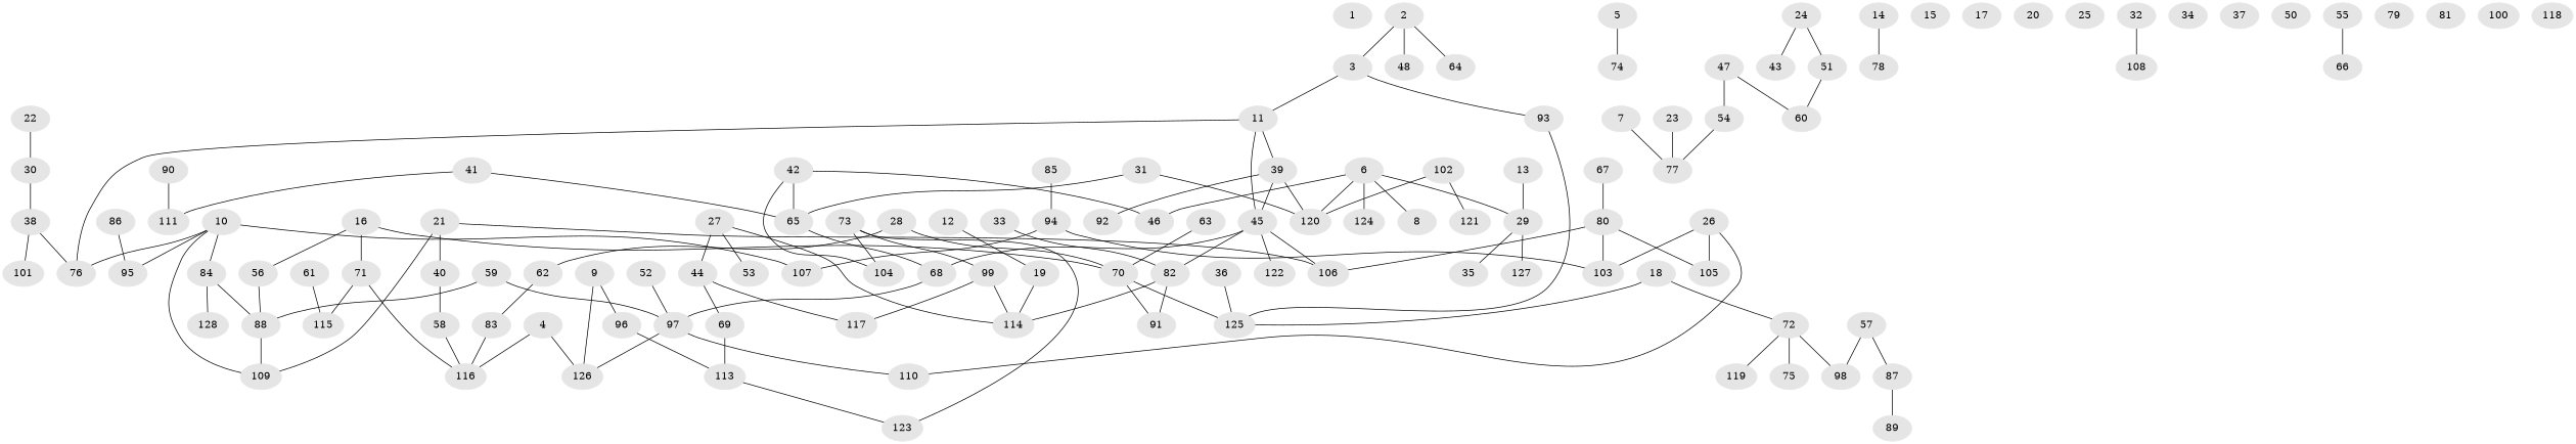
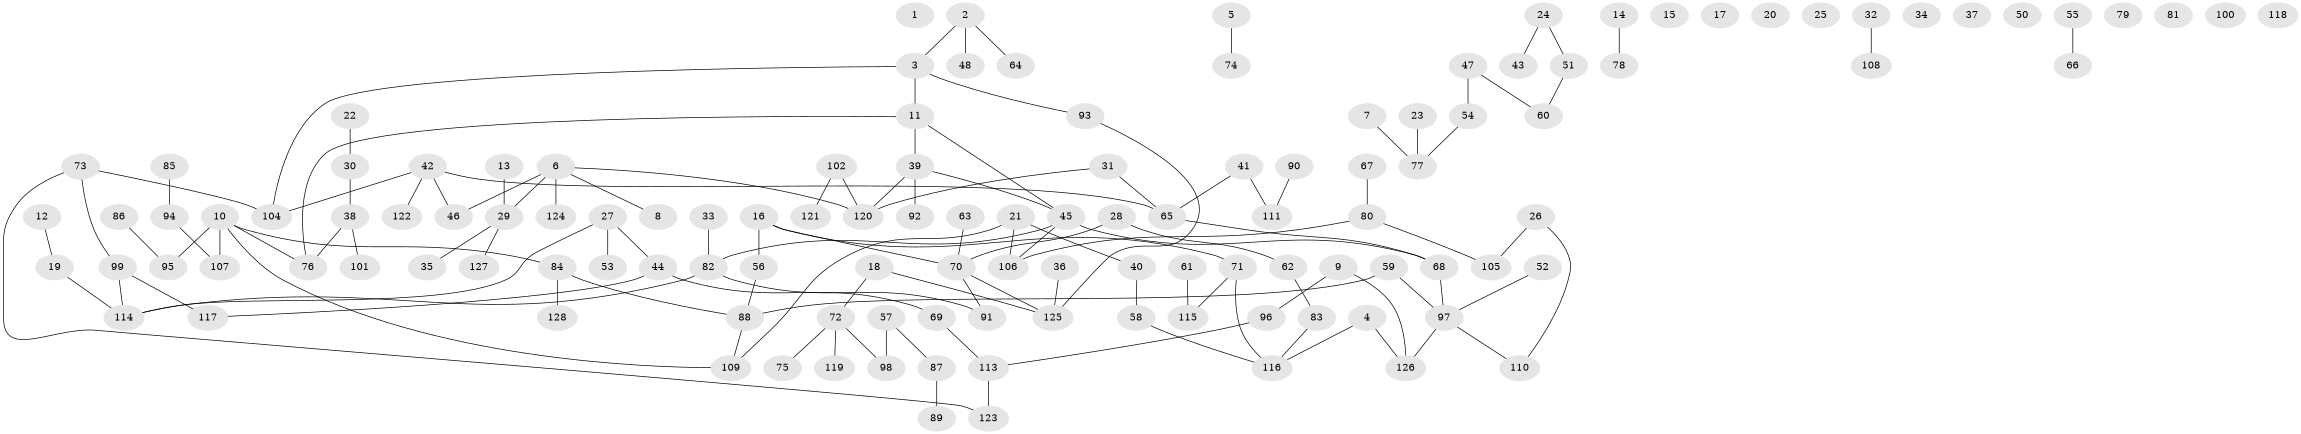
  graph {
    node [color=gray90 style=filled]
    1
    2
    3
    48
    64
    11
    93
    104
    76
    39
    45
    125
    4
    116
    126
    5
    74
    6
    8
    29
    46
    120
    124
    35
    127
    7
    77
    9
    96
    113
    10
    84
    95
    107
    109
    88
    128
    92
    106
    82
    68
    12
    19
    114
    13
    14
    78
    15
    16
    56
    70
    71
    91
    115
    17
    18
    72
    98
    75
    119
    20
    21
    40
    58
    22
    30
    38
    23
    24
    43
    51
    60
    25
    26
-   103
    105
    110
    27
    44
    53
    69
    117
    28
    62
    83
    101
    31
    65
    32
    108
    33
    34
    36
    37
    41
    111
    42
    122
    97
    47
    54
    94
    50
    52
    55
    66
    57
    87
    89
    59
    61
    63
    67
    80
    123
    73
    99
    79
    81
    85
    86
    90
    100
    102
    121
    118
    2 -- 3
    2 -- 48
    2 -- 64
    3 -- 11
    3 -- 93
+   3 -- 104
    11 -- 76
    11 -- 39
    11 -- 45
    93 -- 125
    39 -- 45
    39 -- 120
    39 -- 92
    45 -- 106
    45 -- 82
    45 -- 68
    4 -- 116
    4 -- 126
    5 -- 74
    6 -- 8
    6 -- 29
    6 -- 46
    6 -- 120
    6 -- 124
    29 -- 35
    29 -- 127
    7 -- 77
    9 -- 126
    9 -- 96
    96 -- 113
    113 -- 123
    10 -- 76
    10 -- 84
    10 -- 95
    10 -- 107
    10 -- 109
    84 -- 88
    84 -- 128
    88 -- 109
    82 -- 114
    82 -- 91
    68 -- 97
    12 -- 19
    19 -- 114
    13 -- 29
    14 -- 78
    16 -- 56
    16 -- 70
    16 -- 71
    56 -- 88
    70 -- 125
    70 -- 91
    71 -- 116
    71 -- 115
    18 -- 125
    18 -- 72
    72 -- 98
    72 -- 75
    72 -- 119
    21 -- 109
    21 -- 106
    21 -- 40
    40 -- 58
    58 -- 116
    22 -- 30
    30 -- 38
    38 -- 76
    38 -- 101
    23 -- 77
    24 -- 43
    24 -- 51
    51 -- 60
-   26 -- 103
    26 -- 105
    26 -- 110
    27 -- 114
    27 -- 44
    27 -- 53
    44 -- 69
    44 -- 117
    69 -- 113
    28 -- 70
    28 -- 62
    62 -- 83
    83 -- 116
    31 -- 120
    31 -- 65
    65 -- 68
    32 -- 108
    33 -- 82
    36 -- 125
    41 -- 65
    41 -- 111
    42 -- 104
    42 -- 46
    42 -- 65
-   45 -- 122
+   42 -- 122
    97 -- 126
    97 -- 110
    47 -- 60
    47 -- 54
    54 -- 77
    94 -- 107
-   94 -- 103
    52 -- 97
    55 -- 66
    57 -- 98
    57 -- 87
    87 -- 89
    59 -- 88
    59 -- 97
    61 -- 115
    63 -- 70
    67 -- 80
    80 -- 106
-   80 -- 103
    80 -- 105
    73 -- 104
    73 -- 123
    73 -- 99
    99 -- 114
    99 -- 117
    85 -- 94
    86 -- 95
    90 -- 111
    102 -- 120
    102 -- 121
  }
